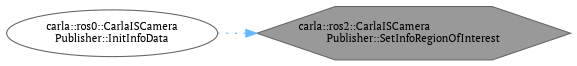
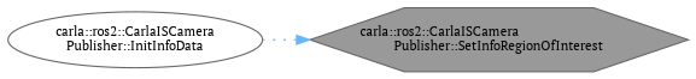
  digraph {
    rankdir=RL
    fontname="PT Serif"
    node [fontname="PT Serif" fontsize=10 style=filled]
    n1 [color=gray40 fillcolor=grey60 fontcolor=black height=0.2 label="carla::ros2::CarlaISCamera\lPublisher::SetInfoRegionOfInterest" shape=hexagon width=0.4]
-   n2 [color=grey40 fillcolor=white height=0.2 label="carla::ros0::CarlaISCamera\lPublisher::InitInfoData" shape=ellipse width=0.4]
+   n2 [color=grey40 fillcolor=white height=0.2 label="carla::ros2::CarlaISCamera\lPublisher::InitInfoData" shape=ellipse width=0.4]
    n1 -> n2 [color=steelblue1 dir=back fontname="PT Serif" fontsize=10 labelfontname=Helvetica labelfontsize=10 style=dotted]
  }
